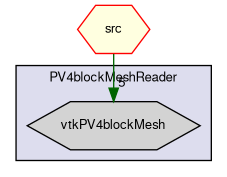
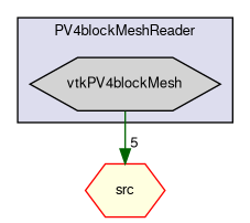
  digraph {
    compound=true
    node [fontname=FreeSans fontsize=10 shape=hexagon style=filled]
    n1 [fillcolor=lightgrey label=vtkPV4blockMesh pencolor=black]
    n2 [color=red label=src fillcolor=lightyellow]
    subgraph cluster_1 {
      bgcolor="#ddddee"
      fontname=FreeSans
      fontsize=10
      label=PV4blockMeshReader
      pencolor=black
      n1
    }
-   n2 -> n1 [headlabel=5 labeldistance=1.5 labelfontname=FreeSans labelfontsize=10 color=darkgreen]
+   n1 -> n2 [headlabel=5 labeldistance=1.5 labelfontname=FreeSans labelfontsize=10 color=darkgreen]
  }
